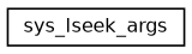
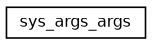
  digraph {
    rankdir=TB
-   n1 [color=black fillcolor=white fontname=Helvetica fontsize=10 height=0.2 label=sys_lseek_args shape=record style=filled width=0.4]
+   n1 [color=black fillcolor=white fontname=Helvetica fontsize=10 height=0.2 label=sys_args_args shape=record style=filled width=0.4]
  }
